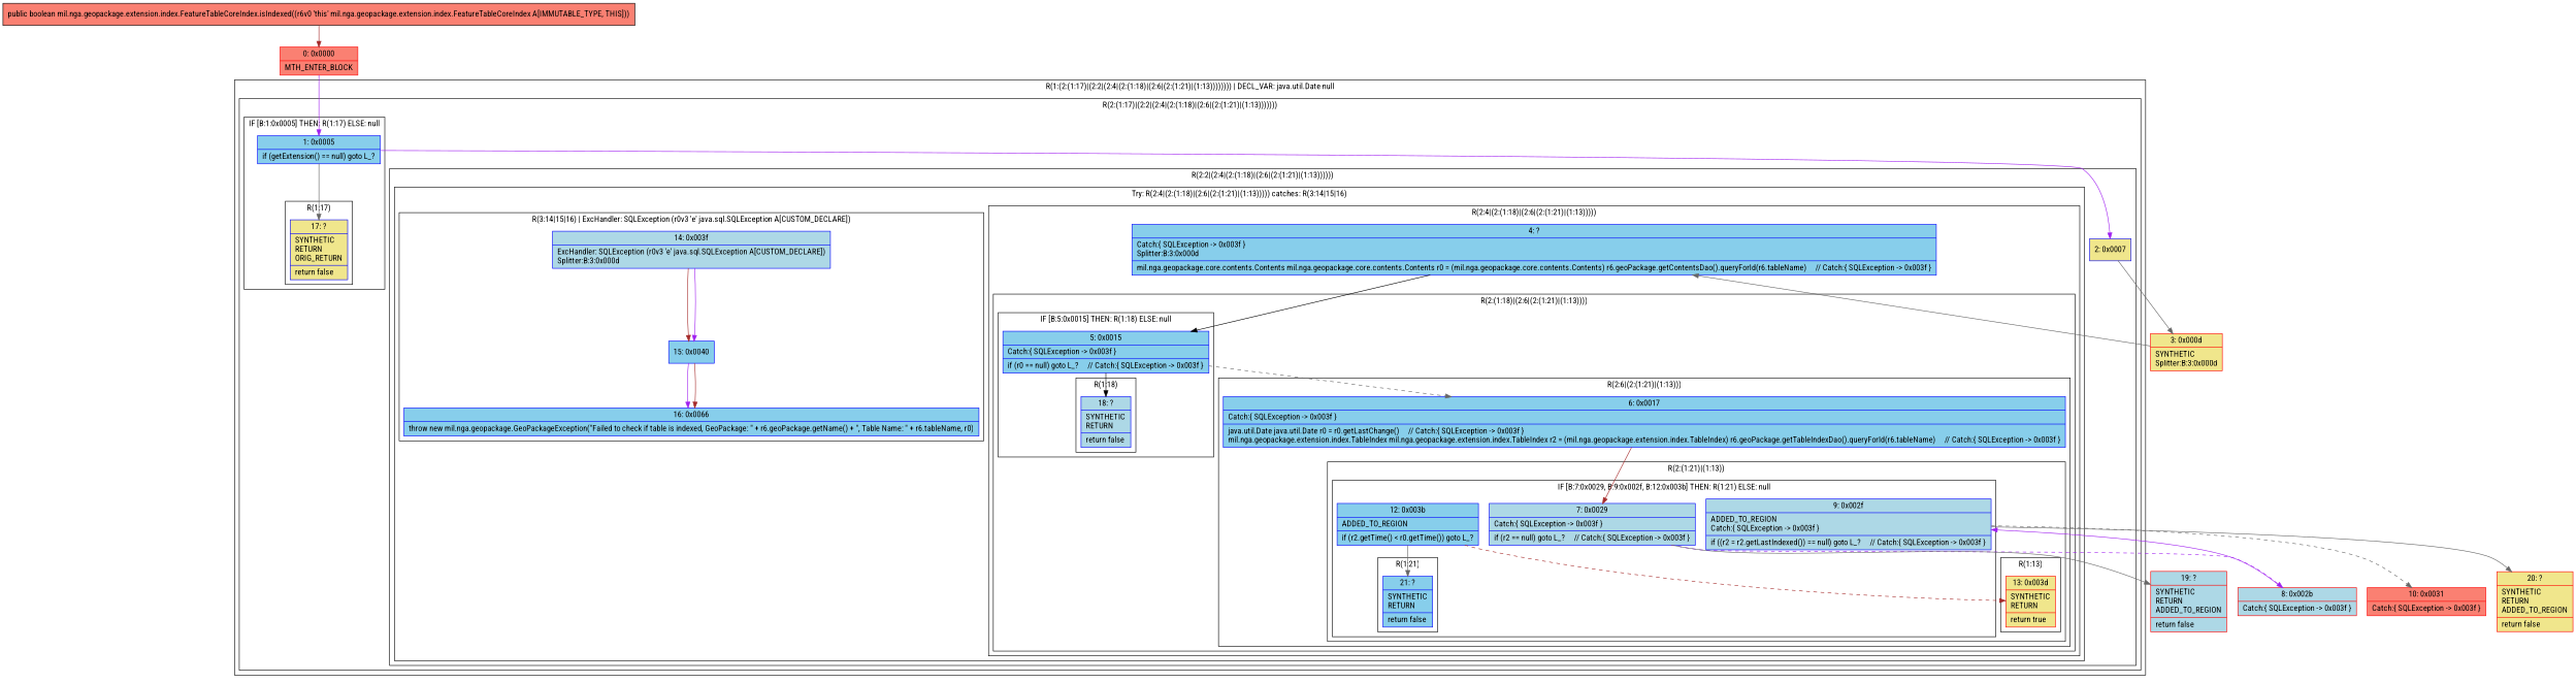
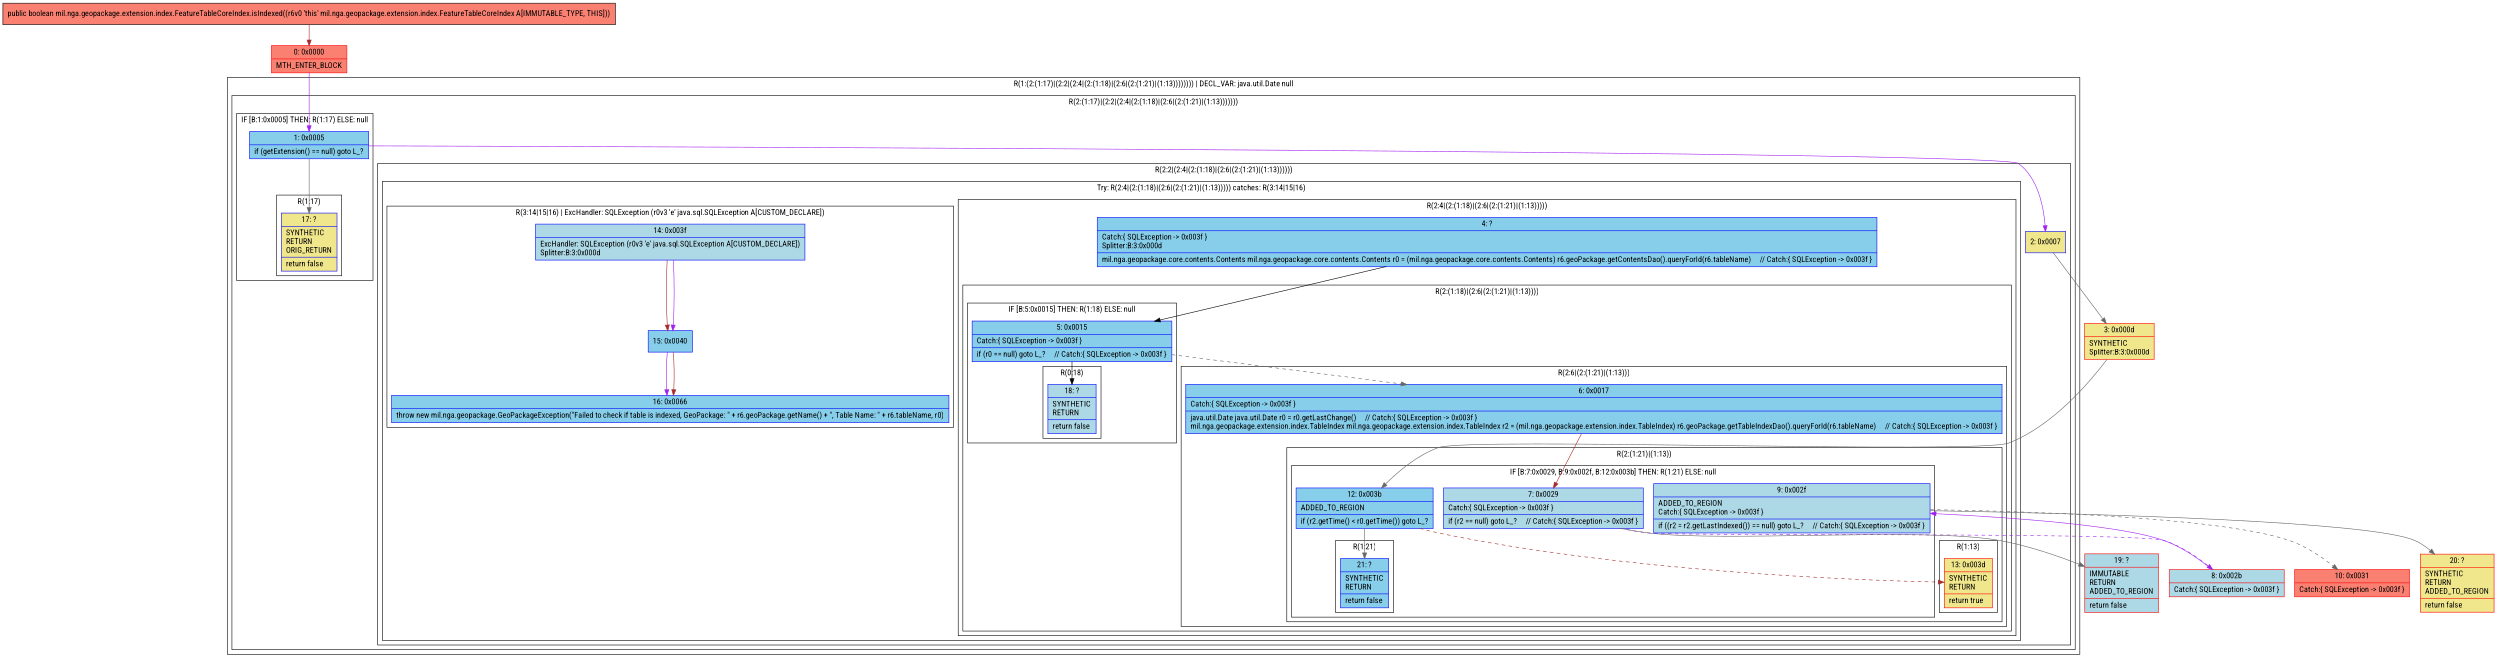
  digraph {
    fontname="Roboto Condensed"
    node [color=blue fillcolor=skyblue fontname="Roboto Condensed" shape=record style=filled]
    edge [color=gray40 fontname="Roboto Condensed"]
    n1 [fillcolor=khaki label="{17\:\ ?|SYNTHETIC\lRETURN\lORIG_RETURN\l|return false\l}"]
    n2 [label="{1\:\ 0x0005|if (getExtension() == null) goto L_?\l}"]
    n3 [fillcolor=lightblue label="{18\:\ ?|SYNTHETIC\lRETURN\l|return false\l}"]
    n4 [label="{5\:\ 0x0015|Catch:\{ SQLException \-\> 0x003f \}\l|if (r0 == null) goto L_?     \/\/ Catch:\{ SQLException \-\> 0x003f \}\l}"]
    n5 [label="{21\:\ ?|SYNTHETIC\lRETURN\l|return false\l}"]
    n6 [fillcolor=lightblue label="{7\:\ 0x0029|Catch:\{ SQLException \-\> 0x003f \}\l|if (r2 == null) goto L_?     \/\/ Catch:\{ SQLException \-\> 0x003f \}\l}"]
    n7 [fillcolor=lightblue label="{9\:\ 0x002f|ADDED_TO_REGION\lCatch:\{ SQLException \-\> 0x003f \}\l|if ((r2 = r2.getLastIndexed()) == null) goto L_?     \/\/ Catch:\{ SQLException \-\> 0x003f \}\l}"]
    n8 [label="{12\:\ 0x003b|ADDED_TO_REGION\l|if (r2.getTime() \< r0.getTime()) goto L_?\l}"]
    n9 [color=red fillcolor=khaki label="{13\:\ 0x003d|SYNTHETIC\lRETURN\l|return true\l}"]
    n10 [label="{6\:\ 0x0017|Catch:\{ SQLException \-\> 0x003f \}\l|java.util.Date java.util.Date r0 = r0.getLastChange()     \/\/ Catch:\{ SQLException \-\> 0x003f \}\lmil.nga.geopackage.extension.index.TableIndex mil.nga.geopackage.extension.index.TableIndex r2 = (mil.nga.geopackage.extension.index.TableIndex) r6.geoPackage.getTableIndexDao().queryForId(r6.tableName)     \/\/ Catch:\{ SQLException \-\> 0x003f \}\l}"]
    n11 [label="{4\:\ ?|Catch:\{ SQLException \-\> 0x003f \}\lSplitter:B:3:0x000d\l|mil.nga.geopackage.core.contents.Contents mil.nga.geopackage.core.contents.Contents r0 = (mil.nga.geopackage.core.contents.Contents) r6.geoPackage.getContentsDao().queryForId(r6.tableName)     \/\/ Catch:\{ SQLException \-\> 0x003f \}\l}"]
    n12 [fillcolor=lightblue label="{14\:\ 0x003f|ExcHandler: SQLException (r0v3 'e' java.sql.SQLException A[CUSTOM_DECLARE])\lSplitter:B:3:0x000d\l}"]
    n13 [label="{15\:\ 0x0040}"]
    n14 [label="{16\:\ 0x0066|throw new mil.nga.geopackage.GeoPackageException(\"Failed to check if table is indexed, GeoPackage: \" + r6.geoPackage.getName() + \", Table Name: \" + r6.tableName, r0)\l}"]
    n15 [fillcolor=khaki label="{2\:\ 0x0007}"]
    n16 [color=red fillcolor=lightblue label="{8\:\ 0x002b|Catch:\{ SQLException \-\> 0x003f \}\l}"]
-   n17 [color=red fillcolor=lightblue label="{19\:\ ?|SYNTHETIC\lRETURN\lADDED_TO_REGION\l|return false\l}"]
+   n17 [color=red fillcolor=lightblue label="{19\:\ ?|IMMUTABLE\lRETURN\lADDED_TO_REGION\l|return false\l}"]
    n18 [color=red fillcolor=salmon label="{10\:\ 0x0031|Catch:\{ SQLException \-\> 0x003f \}\l}"]
    n19 [color=red fillcolor=khaki label="{20\:\ ?|SYNTHETIC\lRETURN\lADDED_TO_REGION\l|return false\l}"]
    n20 [color=red fillcolor=khaki label="{3\:\ 0x000d|SYNTHETIC\lSplitter:B:3:0x000d\l}"]
    n21 [color=red fillcolor=salmon label="{0\:\ 0x0000|MTH_ENTER_BLOCK\l}"]
    n22 [fillcolor=salmon label="{public boolean mil.nga.geopackage.extension.index.FeatureTableCoreIndex.isIndexed((r6v0 'this' mil.nga.geopackage.extension.index.FeatureTableCoreIndex A[IMMUTABLE_TYPE, THIS])) }" color=""]
    subgraph cluster_1 {
      label="R(1:(2:(1:17)|(2:2|(2:4|(2:(1:18)|(2:6|(2:(1:21)|(1:13)))))))) | DECL_VAR: java.util.Date null\l"
      subgraph cluster_2 {
        label="R(2:(1:17)|(2:2|(2:4|(2:(1:18)|(2:6|(2:(1:21)|(1:13)))))))"
        subgraph cluster_3 {
          label="IF [B:1:0x0005] THEN: R(1:17) ELSE: null"
          n2
          subgraph cluster_4 {
            label="R(1:17)"
            n1
          }
        }
        subgraph cluster_5 {
          label="R(2:2|(2:4|(2:(1:18)|(2:6|(2:(1:21)|(1:13))))))"
          n15
          subgraph cluster_6 {
            label="Try: R(2:4|(2:(1:18)|(2:6|(2:(1:21)|(1:13))))) catches: R(3:14|15|16)"
            subgraph cluster_7 {
              label="R(2:4|(2:(1:18)|(2:6|(2:(1:21)|(1:13)))))"
              n11
              subgraph cluster_8 {
                label="R(2:(1:18)|(2:6|(2:(1:21)|(1:13))))"
                subgraph cluster_9 {
                  label="IF [B:5:0x0015] THEN: R(1:18) ELSE: null"
                  n4
                  subgraph cluster_10 {
-                   label="R(1:18)"
+                   label="R(0:18)"
                    n3
                  }
                }
                subgraph cluster_11 {
                  label="R(2:6|(2:(1:21)|(1:13)))"
                  n10
                  subgraph cluster_12 {
                    label="R(2:(1:21)|(1:13))"
                    subgraph cluster_13 {
                      label="IF [B:7:0x0029, B:9:0x002f, B:12:0x003b] THEN: R(1:21) ELSE: null"
                      n6
                      n7
                      n8
                      subgraph cluster_14 {
                        label="R(1:21)"
                        n5
                      }
                    }
                    subgraph cluster_15 {
                      label="R(1:13)"
                      n9
                    }
                  }
                }
              }
            }
            subgraph cluster_16 {
              label="R(3:14|15|16) | ExcHandler: SQLException (r0v3 'e' java.sql.SQLException A[CUSTOM_DECLARE])\l"
              n12
              n13
              n14
            }
          }
        }
      }
    }
    subgraph cluster_17 {
      label="R(3:14|15|16) | ExcHandler: SQLException (r0v3 'e' java.sql.SQLException A[CUSTOM_DECLARE])\l"
    }
    n2 -> n1
    n2 -> n15 [color=purple style=solid]
    n4 -> n3 [color=black]
    n4 -> n10 [style=dashed]
    n6 -> n16 [color=purple style=dashed]
    n6 -> n17
    n7 -> n18 [style=dashed]
    n7 -> n19
    n8 -> n5
    n8 -> n9 [color=brown style=dashed]
    n10 -> n6 [color=brown]
    n11 -> n4 [color=black]
    n12 -> n13 [color=brown]
    n12 -> n13 [color=purple]
    n13 -> n14 [color=purple]
    n13 -> n14 [color=brown]
    n15 -> n20
    n16 -> n7 [color=purple]
-   n20 -> n11
+   n20 -> n8
    n21 -> n2 [color=purple]
    n22 -> n21 [color=brown]
  }
